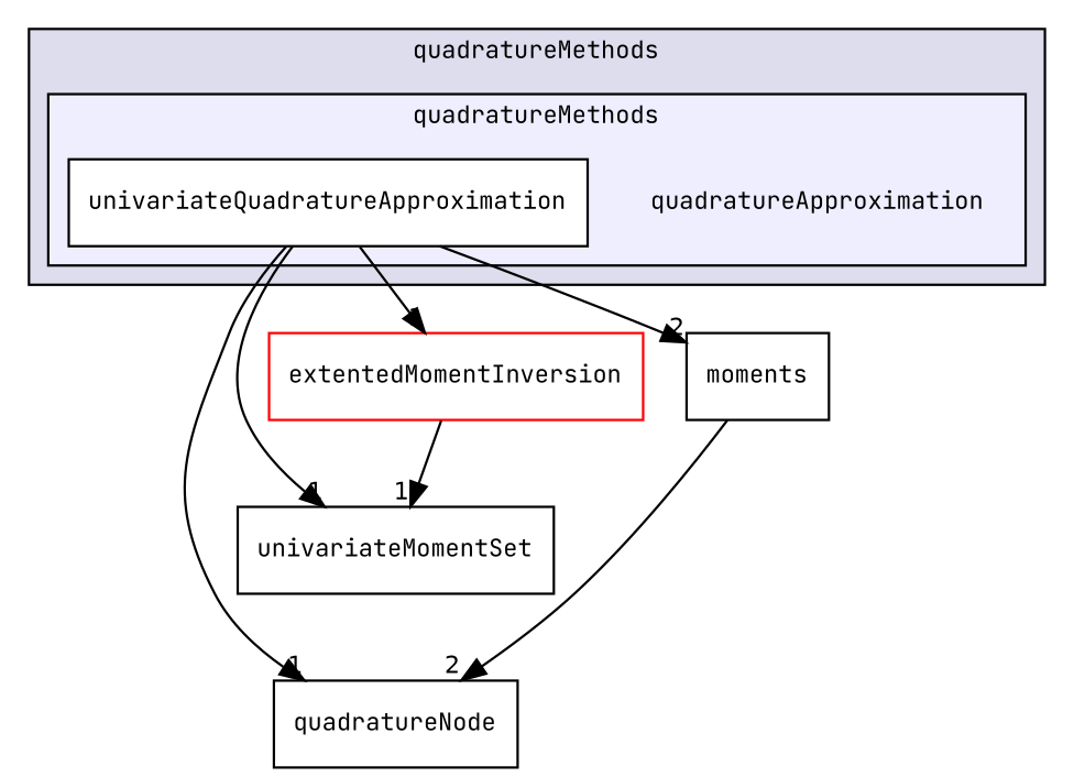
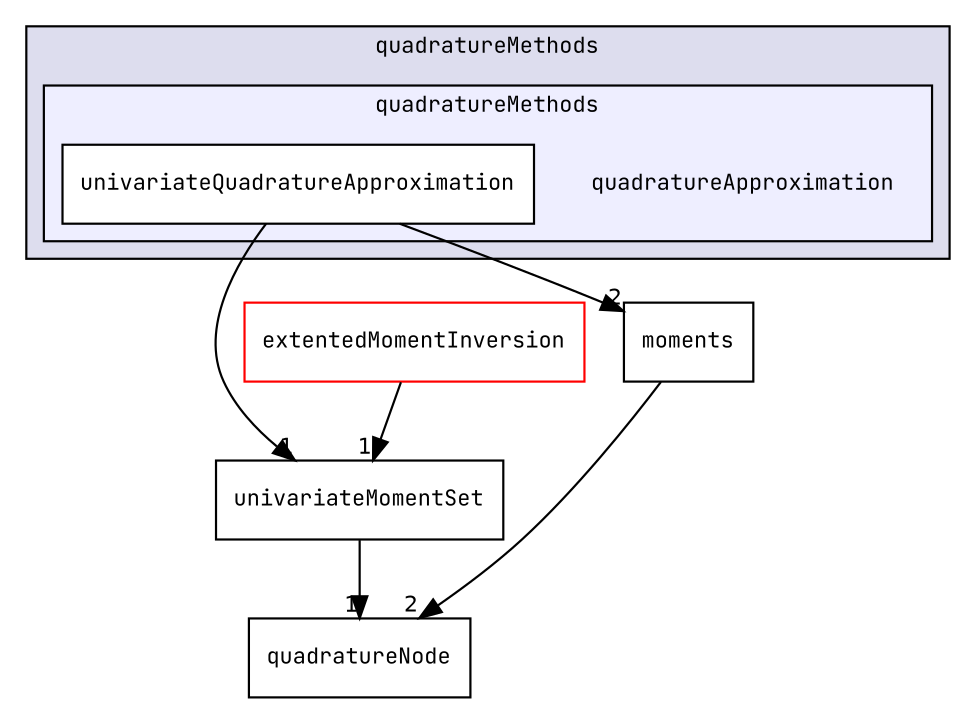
  digraph {
    compound=true
    fontname="JetBrains Mono"
    node [fontname="JetBrains Mono" fontsize=10 shape=box]
    edge [headlabel=1 labeldistance=1.5 labelfontname=Helvetica labelfontsize=10 fontname="JetBrains Mono"]
    n1 [label=quadratureApproximation shape=plaintext]
    n2 [color=black fillcolor=white label=univariateQuadratureApproximation style=filled]
    n3 [label=quadratureNode]
    n4 [label=univariateMomentSet]
    n5 [color=red label=extentedMomentInversion]
    n6 [label=moments]
    subgraph cluster_1 {
      bgcolor="#ddddee"
      fontsize=10
      label=quadratureMethods
      pencolor=black
      subgraph cluster_2 {
        bgcolor="#eeeeff"
        fontsize=10
        pencolor=black
        n1
        n2
      }
    }
-   n2 -> n3
+   n4 -> n3
    n2 -> n4
-   n2 -> n5
    n2 -> n6 [headlabel=2]
    n5 -> n4
    n6 -> n3 [headlabel=2]
  }
